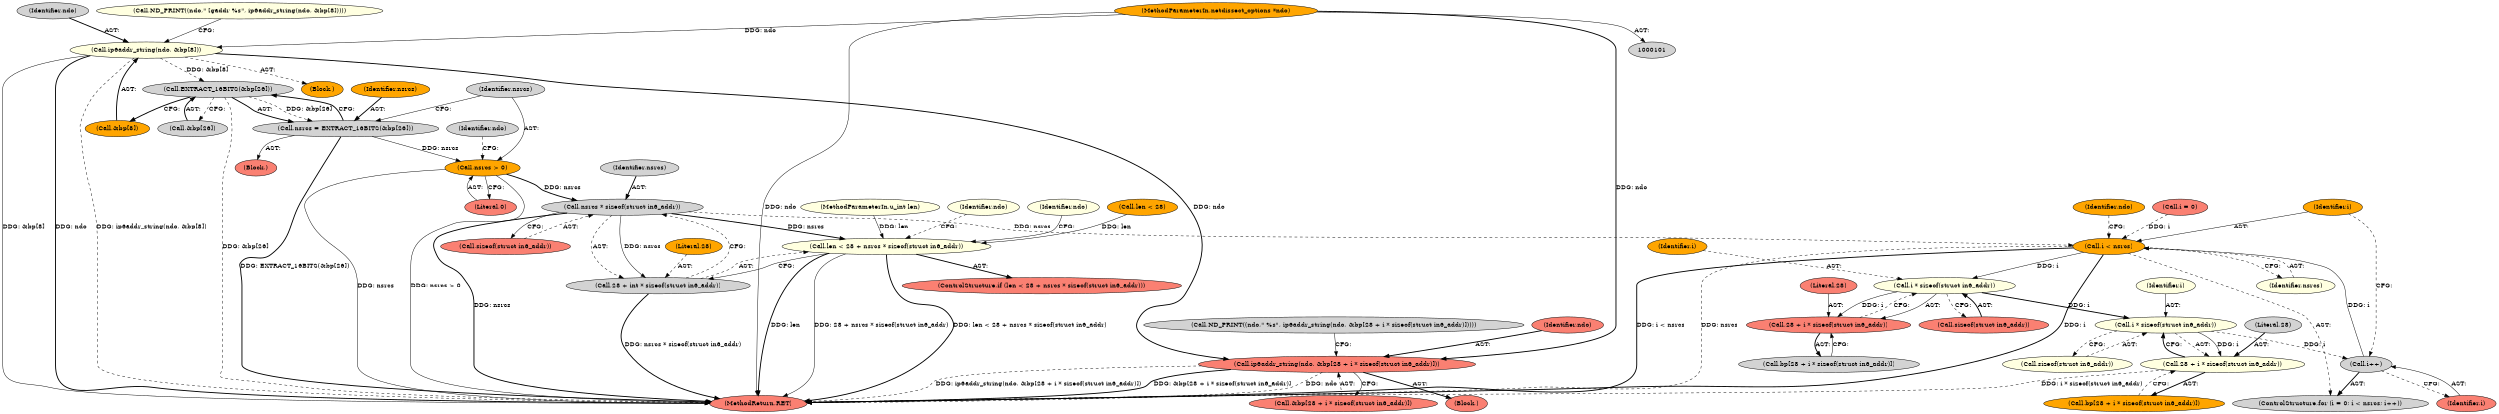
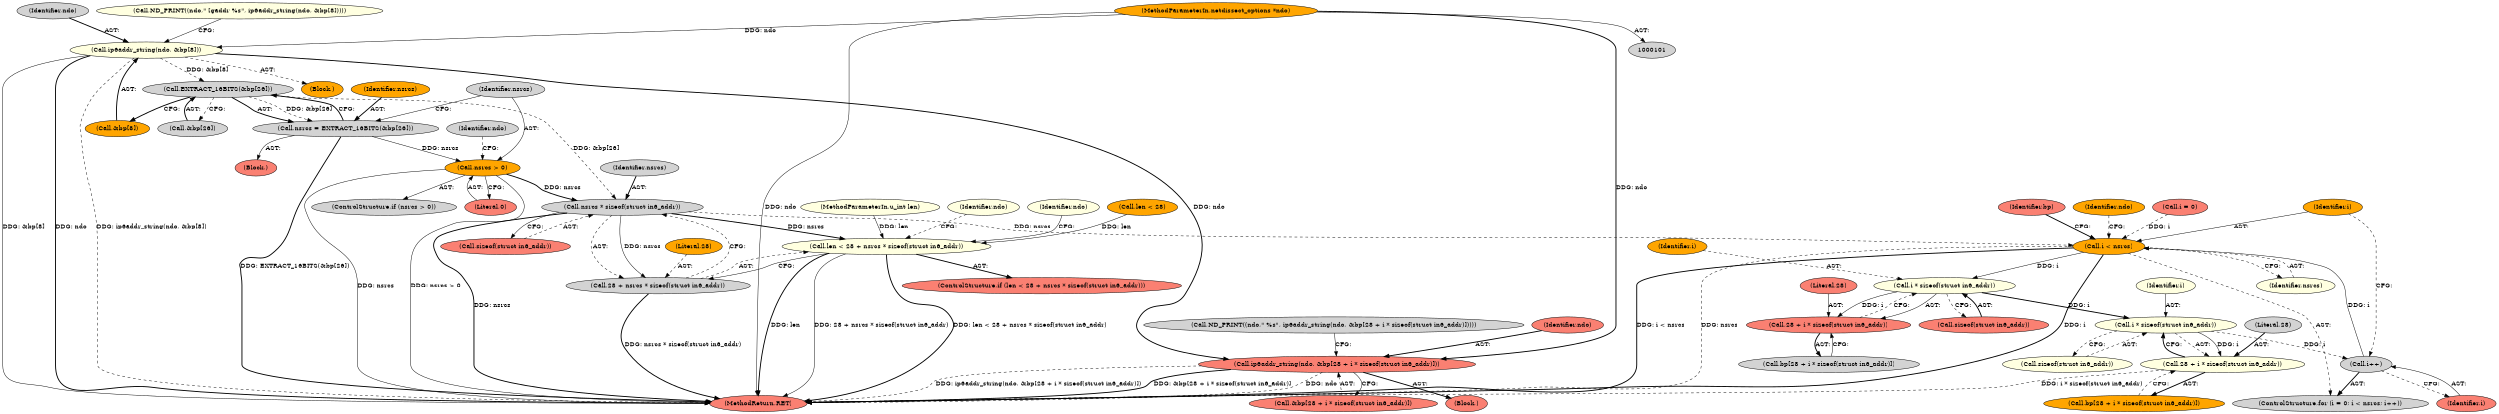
  digraph {
    node [fillcolor=lightgrey style=filled]
    edge [style=dashed]
    n1 [fillcolor=lightyellow label="(Call,ip6addr_string(ndo, &bp[8]))"]
    n2 [label="(Call,EXTRACT_16BITS(&bp[26]))"]
    n3 [fillcolor=salmon label="(Call,ip6addr_string(ndo, &bp[28 + i * sizeof(struct in6_addr)]))"]
    n4 [fillcolor=orange label="(Block,)"]
    n5 [fillcolor=salmon label="(MethodReturn,RET)"]
    n6 [fillcolor=orange label="(Call,&bp[8])"]
    n7 [label="(Call,nsrcs = EXTRACT_16BITS(&bp[26]))"]
    n8 [label="(Call,&bp[26])"]
    n9 [fillcolor=salmon label="(Block,)"]
    n10 [fillcolor=salmon label="(Call,&bp[28 + i * sizeof(struct in6_addr)])"]
    n11 [fillcolor=orange label="(MethodParameterIn,netdissect_options *ndo)"]
    1000101
    n13 [fillcolor=orange label="(Call,nsrcs > 0)"]
    n14 [fillcolor=salmon label="(Block,)"]
    n15 [label="(Call,nsrcs * sizeof(struct in6_addr))"]
    n16 [fillcolor=salmon label="(Literal,0)"]
+   n17 [label="(ControlStructure,if (nsrcs > 0))"]
    n18 [fillcolor=lightyellow label="(Call,len < 28 + nsrcs * sizeof(struct in6_addr))"]
-   n19 [label="(Call,28 + int * sizeof(struct in6_addr))"]
+   n19 [label="(Call,28 + nsrcs * sizeof(struct in6_addr))"]
    n20 [fillcolor=orange label="(Call,i < nsrcs)"]
    n21 [fillcolor=salmon label="(Call,sizeof(struct in6_addr))"]
    n22 [fillcolor=salmon label="(ControlStructure,if (len < 28 + nsrcs * sizeof(struct in6_addr)))"]
    n23 [fillcolor=lightyellow label="(Call,i * sizeof(struct in6_addr))"]
    n24 [label="(ControlStructure,for (i = 0; i < nsrcs; i++))"]
    n25 [fillcolor=lightyellow label="(Identifier,nsrcs)"]
    n26 [fillcolor=salmon label="(Call,28 + i * sizeof(struct in6_addr))"]
    n27 [fillcolor=lightyellow label="(Call,i * sizeof(struct in6_addr))"]
    n28 [fillcolor=salmon label="(Call,sizeof(struct in6_addr))"]
    n29 [label="(Call,bp[28 + i * sizeof(struct in6_addr)])"]
    n30 [label="(Call,i++)"]
    n31 [fillcolor=lightyellow label="(Call,28 + i * sizeof(struct in6_addr))"]
    n32 [fillcolor=lightyellow label="(Call,sizeof(struct in6_addr))"]
    n33 [fillcolor=salmon label="(Identifier,i)"]
    n34 [fillcolor=orange label="(Call,bp[28 + i * sizeof(struct in6_addr)])"]
    n35 [fillcolor=lightyellow label="(MethodParameterIn,u_int len)"]
    n36 [fillcolor=salmon label="(Literal,28)"]
+   n37 [fillcolor=salmon label="(Identifier,bp)"]
    n38 [fillcolor=salmon label="(Identifier,ndo)"]
    n39 [fillcolor=orange label="(Identifier,ndo)"]
    n40 [fillcolor=orange label="(Identifier,i)"]
    n41 [fillcolor=lightyellow label="(Call,ND_PRINT((ndo,\" [gaddr %s\", ip6addr_string(ndo, &bp[8]))))"]
    n42 [label="(Identifier,ndo)"]
    n43 [label="(Identifier,nsrcs)"]
    n44 [fillcolor=lightyellow label="(Identifier,ndo)"]
    n45 [label="(Call,ND_PRINT((ndo,\" %s\", ip6addr_string(ndo, &bp[28 + i * sizeof(struct in6_addr)]))))"]
    n46 [label="(Identifier,nsrcs)"]
    n47 [fillcolor=lightyellow label="(Identifier,i)"]
    n48 [fillcolor=orange label="(Identifier,i)"]
    n49 [fillcolor=lightyellow label="(Identifier,ndo)"]
    n50 [fillcolor=salmon label="(Call,i = 0)"]
    n51 [fillcolor=orange label="(Literal,28)"]
    n52 [label="(Literal,28)"]
    n53 [fillcolor=orange label="(Call,len < 28)"]
    n54 [label="(Identifier,ndo)"]
    n55 [fillcolor=orange label="(Identifier,nsrcs)"]
    n1 -> n2 [label="DDG: &bp[8]"]
    n1 -> n3 [label="DDG: ndo" style=bold]
    n1 -> n4 [label="AST: "]
    n1 -> n5 [label="DDG: ip6addr_string(ndo, &bp[8])"]
    n1 -> n5 [label="DDG: &bp[8]" style=solid]
    n1 -> n5 [label="DDG: ndo" style=bold]
-   n2 -> n5 [label="DDG: &bp[26]"]
+   n2 -> n15 [label="DDG: &bp[26]"]
    n2 -> n6 [label="CFG: " style=bold]
    n2 -> n7 [label="AST: " style=bold]
    n2 -> n7 [label="DDG: &bp[26]"]
    n2 -> n8 [label="CFG: "]
    n3 -> n5 [label="DDG: &bp[28 + i * sizeof(struct in6_addr)]" style=bold]
    n3 -> n5 [label="DDG: ndo"]
    n3 -> n5 [label="DDG: ip6addr_string(ndo, &bp[28 + i * sizeof(struct in6_addr)])"]
    n3 -> n9 [label="AST: " style=bold]
    n3 -> n10 [label="CFG: " style=solid]
    n6 -> n1 [label="AST: " style=bold]
    n7 -> n2 [label="CFG: " style=bold]
    n7 -> n5 [label="DDG: EXTRACT_16BITS(&bp[26])" style=bold]
    n7 -> n13 [label="DDG: nsrcs" style=solid]
    n7 -> n14 [label="AST: " style=solid]
    n8 -> n2 [label="AST: " style=bold]
    n10 -> n3 [label="AST: "]
    n11 -> n1 [label="DDG: ndo" style=solid]
    n11 -> n3 [label="DDG: ndo" style=bold]
    n11 -> n5 [label="DDG: ndo" style=solid]
    n11 -> 1000101 [label="AST: " style=solid]
    n13 -> n5 [label="DDG: nsrcs > 0" style=solid]
    n13 -> n5 [label="DDG: nsrcs" style=solid]
    n13 -> n15 [label="DDG: nsrcs" style=bold]
    n13 -> n16 [label="CFG: " style=solid]
+   n13 -> n17 [label="AST: " style=solid]
    n15 -> n5 [label="DDG: nsrcs" style=bold]
    n15 -> n18 [label="DDG: nsrcs" style=bold]
    n15 -> n19 [label="AST: "]
    n15 -> n19 [label="DDG: nsrcs" style=solid]
    n15 -> n20 [label="DDG: nsrcs"]
    n15 -> n21 [label="CFG: " style=solid]
    n16 -> n13 [label="AST: " style=solid]
    n18 -> n5 [label="DDG: len < 28 + nsrcs * sizeof(struct in6_addr)" style=bold]
    n18 -> n5 [label="DDG: len" style=bold]
    n18 -> n5 [label="DDG: 28 + nsrcs * sizeof(struct in6_addr)" style=solid]
    n18 -> n19 [label="CFG: " style=solid]
    n18 -> n22 [label="AST: " style=bold]
    n19 -> n5 [label="DDG: nsrcs * sizeof(struct in6_addr)" style=bold]
    n19 -> n15 [label="CFG: "]
    n19 -> n18 [label="AST: "]
    n20 -> n5 [label="DDG: i < nsrcs" style=bold]
    n20 -> n5 [label="DDG: nsrcs"]
    n20 -> n5 [label="DDG: i" style=bold]
    n20 -> n23 [label="DDG: i" style=solid]
    n20 -> n24 [label="AST: "]
    n20 -> n25 [label="CFG: "]
    n21 -> n15 [label="AST: "]
    n23 -> n26 [label="AST: " style=solid]
    n23 -> n26 [label="DDG: i" style=solid]
    n23 -> n27 [label="DDG: i" style=bold]
    n23 -> n28 [label="CFG: "]
    n25 -> n20 [label="AST: "]
    n26 -> n23 [label="CFG: "]
    n26 -> n29 [label="AST: " style=bold]
    n27 -> n30 [label="DDG: i"]
    n27 -> n31 [label="AST: "]
    n27 -> n31 [label="DDG: i" style=solid]
    n27 -> n32 [label="CFG: "]
    n28 -> n23 [label="AST: " style=bold]
    n29 -> n26 [label="CFG: " style=solid]
    n30 -> n20 [label="DDG: i" style=solid]
    n30 -> n24 [label="AST: " style=bold]
    n30 -> n33 [label="CFG: "]
    n31 -> n5 [label="DDG: i * sizeof(struct in6_addr)"]
    n31 -> n27 [label="CFG: " style=bold]
    n31 -> n34 [label="AST: " style=bold]
    n32 -> n27 [label="AST: "]
    n33 -> n30 [label="AST: " style=solid]
    n34 -> n31 [label="CFG: "]
    n35 -> n18 [label="DDG: len" style=solid]
    n36 -> n26 [label="AST: " style=solid]
+   n37 -> n20 [label="CFG: " style=bold]
    n38 -> n3 [label="AST: " style=bold]
    n39 -> n20 [label="CFG: "]
    n40 -> n23 [label="AST: "]
    n41 -> n1 [label="CFG: " style=solid]
    n42 -> n1 [label="AST: " style=bold]
    n43 -> n7 [label="CFG: " style=solid]
    n43 -> n13 [label="AST: " style=solid]
    n44 -> n18 [label="CFG: "]
    n45 -> n3 [label="CFG: " style=solid]
    n46 -> n15 [label="AST: " style=bold]
    n47 -> n27 [label="AST: " style=solid]
    n48 -> n20 [label="AST: " style=solid]
    n48 -> n30 [label="CFG: "]
    n49 -> n18 [label="CFG: " style=solid]
    n50 -> n20 [label="DDG: i"]
    n51 -> n19 [label="AST: "]
    n52 -> n31 [label="AST: " style=bold]
    n53 -> n18 [label="DDG: len" style=solid]
    n54 -> n13 [label="CFG: "]
    n55 -> n7 [label="AST: " style=bold]
  }
